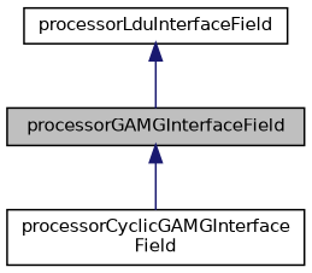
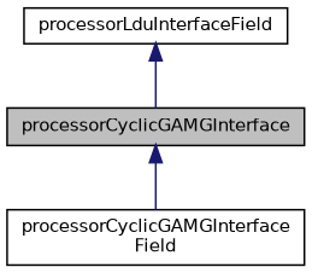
  digraph {
    node [color=black fontname=Helvetica fontsize=10 shape=record]
    edge [color=midnightblue dir=back fontname=Helvetica fontsize=10 labelfontname=Helvetica labelfontsize=10 style=solid]
-   n1 [fillcolor=grey75 fontcolor=black height=0.2 label=processorGAMGInterfaceField style=filled width=0.4]
+   n1 [fillcolor=grey75 fontcolor=black height=0.2 label=processorCyclicGAMGInterface style=filled width=0.4]
    n2 [height=0.2 label="processorCyclicGAMGInterface\lField" width=0.4]
    n3 [height=0.2 label=processorLduInterfaceField width=0.4]
    n1 -> n2
    n3 -> n1
  }
